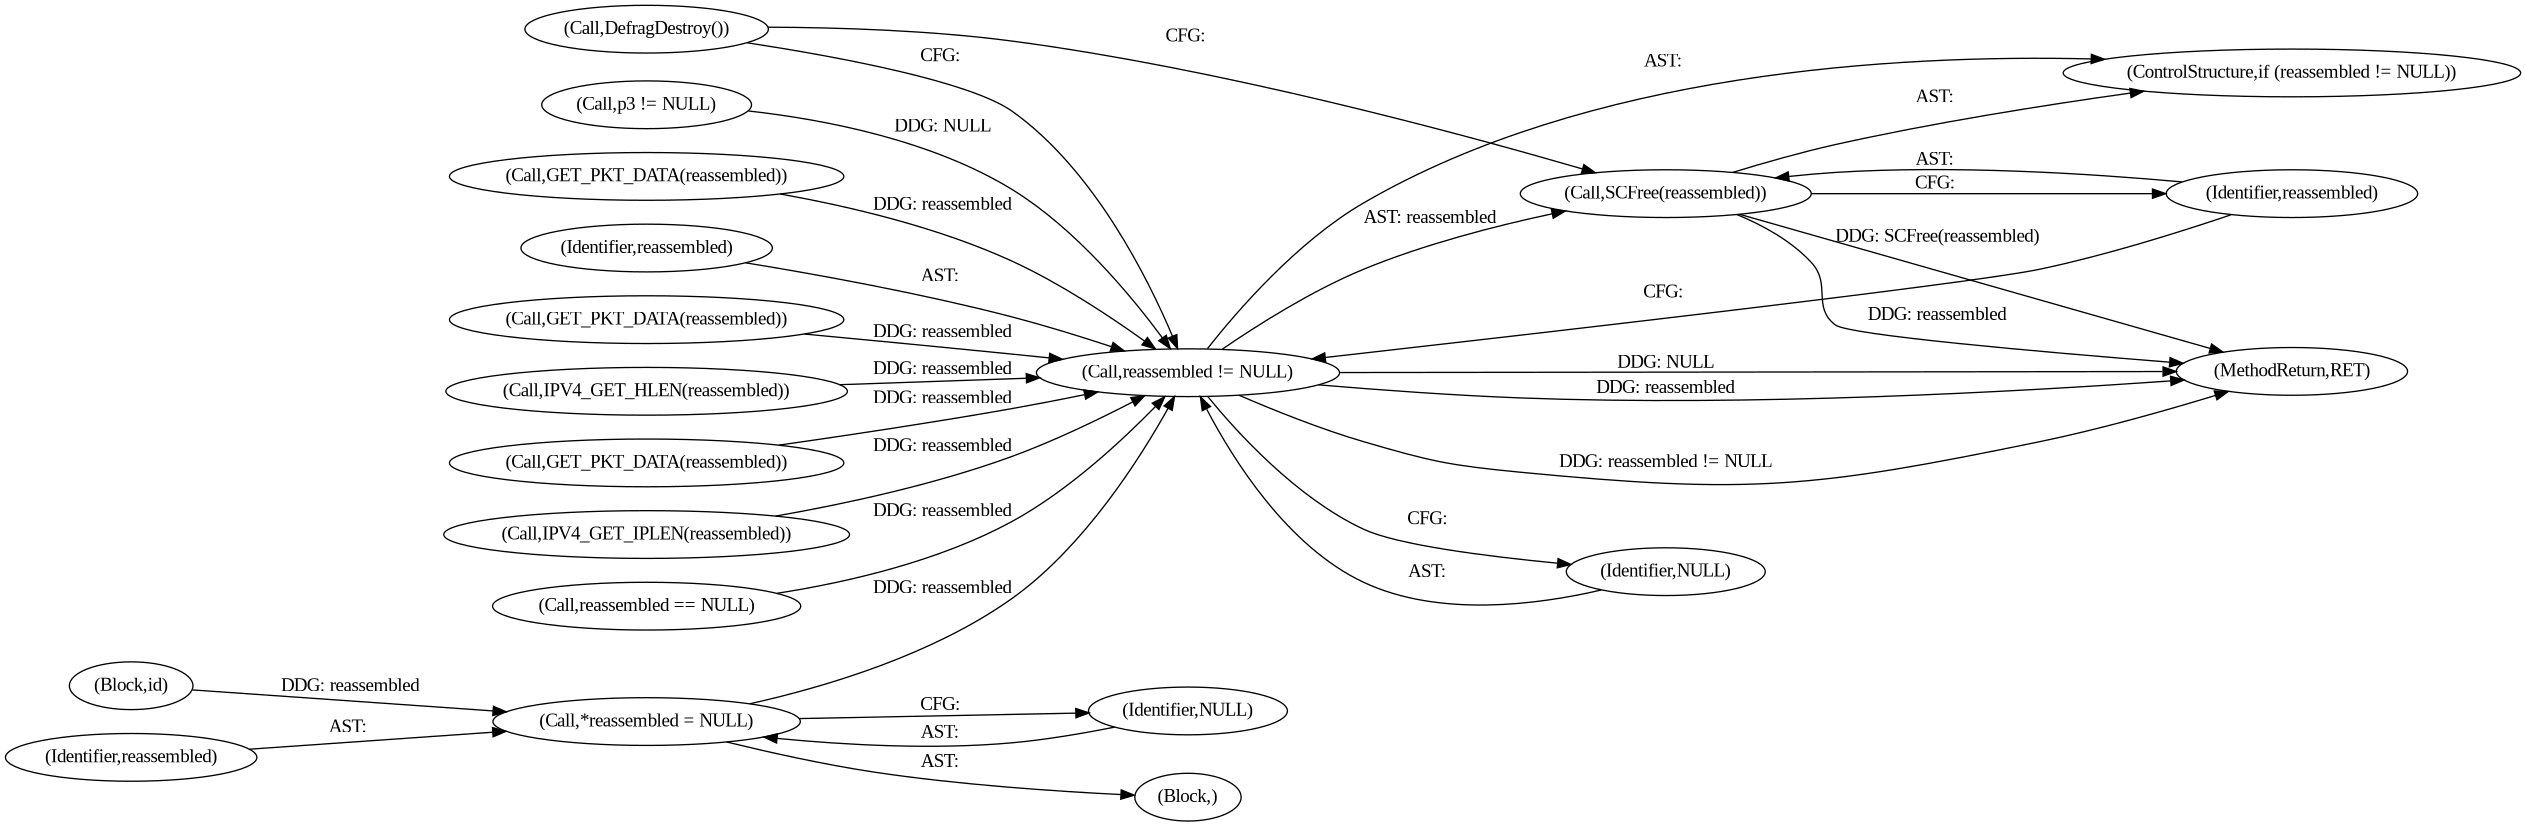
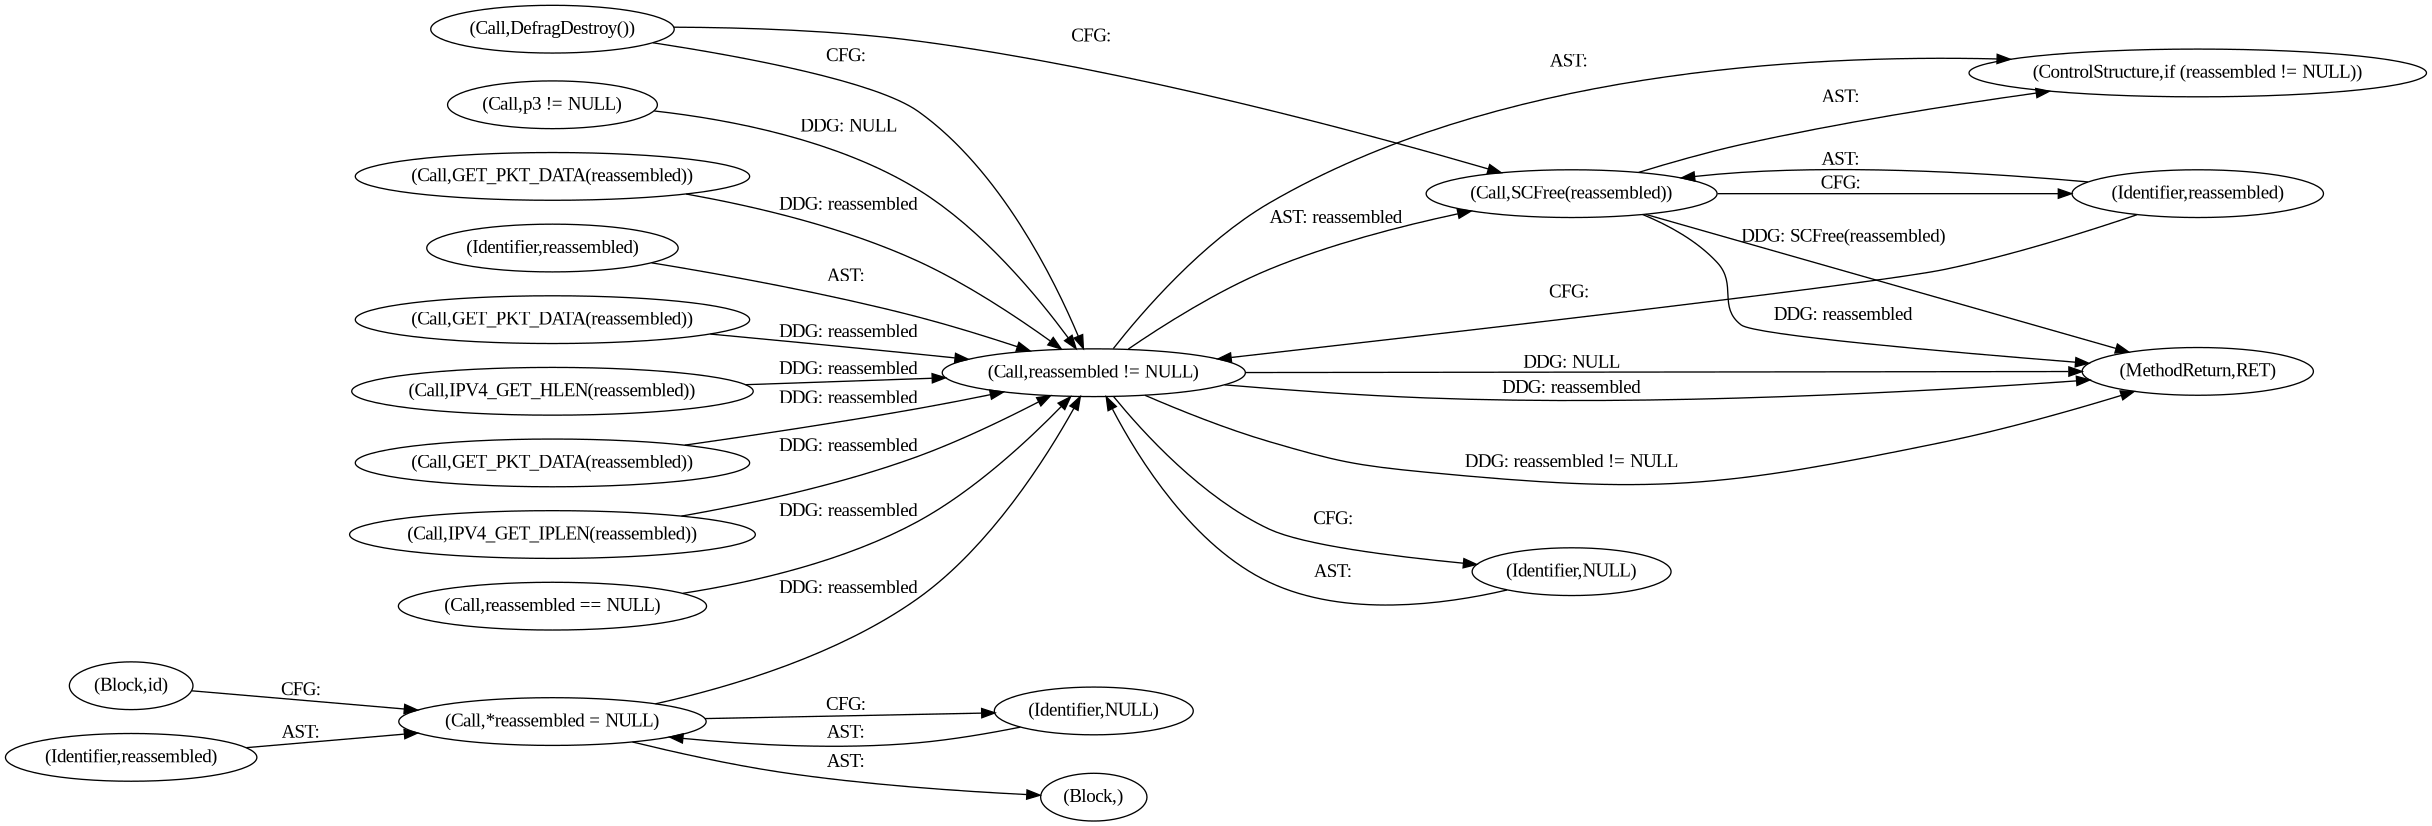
  digraph {
    fontname="Liberation Serif"
    rankdir=LR
    node [fontname="Liberation Serif"]
    edge [fontname="Liberation Serif"]
    n1 [label="(Call,*reassembled = NULL)"]
    n2 [label="(Call,reassembled != NULL)"]
    n3 [label="(Identifier,NULL)"]
    n4 [label="(Block,)"]
    n5 [label="(Call,SCFree(reassembled))"]
    n6 [label="(ControlStructure,if (reassembled != NULL))"]
    n7 [label="(Identifier,NULL)"]
    n8 [label="(MethodReturn,RET)"]
    n9 [label="(Identifier,reassembled)"]
    n10 [label="(Call,DefragDestroy())"]
    n11 [label="(Call,GET_PKT_DATA(reassembled))"]
    n12 [label="(Identifier,reassembled)"]
    n13 [label="(Call,GET_PKT_DATA(reassembled))"]
    n14 [label="(Call,IPV4_GET_HLEN(reassembled))"]
    n15 [label="(Call,GET_PKT_DATA(reassembled))"]
    n16 [label="(Call,IPV4_GET_IPLEN(reassembled))"]
    n17 [label="(Block,id)"]
    n18 [label="(Call,reassembled == NULL)"]
    n19 [label="(Identifier,reassembled)"]
    n20 [label="(Call,p3 != NULL)"]
    n1 -> n2 [label="DDG: reassembled"]
    n1 -> n3 [label="CFG: "]
    n1 -> n4 [label="AST: "]
    n2 -> n5 [label="AST: reassembled"]
    n2 -> n6 [label="AST: "]
    n2 -> n7 [label="CFG: "]
    n2 -> n8 [label="DDG: NULL"]
    n2 -> n8 [label="DDG: reassembled != NULL"]
    n2 -> n8 [label="DDG: reassembled"]
    n3 -> n1 [label="AST: "]
    n5 -> n6 [label="AST: "]
    n5 -> n8 [label="DDG: SCFree(reassembled)"]
    n5 -> n8 [label="DDG: reassembled"]
    n5 -> n9 [label="CFG: "]
    n7 -> n2 [label="AST: "]
    n9 -> n2 [label="CFG: "]
    n9 -> n5 [label="AST: "]
    n10 -> n2 [label="CFG: "]
    n10 -> n5 [label="CFG: "]
    n11 -> n2 [label="DDG: reassembled"]
    n12 -> n2 [label="AST: "]
    n13 -> n2 [label="DDG: reassembled"]
    n14 -> n2 [label="DDG: reassembled"]
    n15 -> n2 [label="DDG: reassembled"]
    n16 -> n2 [label="DDG: reassembled"]
-   n17 -> n1 [label="DDG: reassembled"]
+   n17 -> n1 [label="CFG: "]
    n18 -> n2 [label="DDG: reassembled"]
    n19 -> n1 [label="AST: "]
    n20 -> n2 [label="DDG: NULL"]
  }
